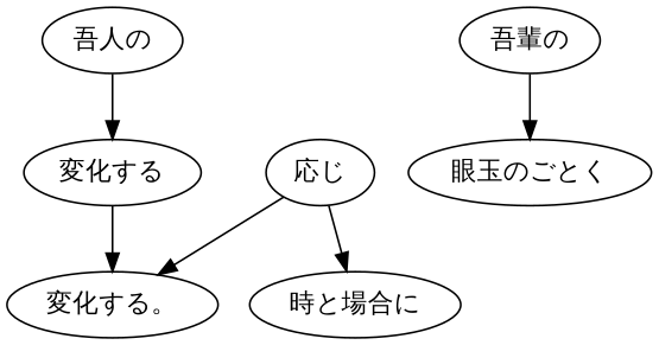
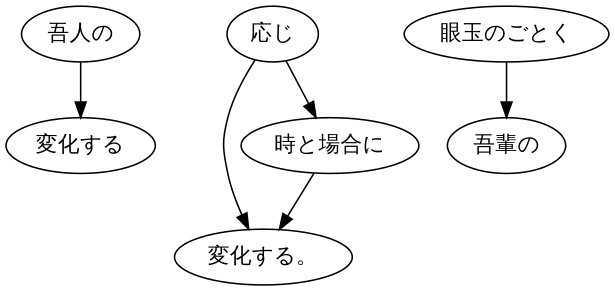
  digraph {
    n1 [label="吾人の"]
    n2 [label="変化する"]
    n3 [label="変化する。"]
    n4 [label="時と場合に"]
    n5 [label="応じ"]
    n6 [label="吾輩の"]
    n7 [label="眼玉のごとく"]
    n1 -> n2
-   n2 -> n3
+   n4 -> n3
    n5 -> n3
    n5 -> n4
-   n6 -> n7
+   n7 -> n6
  }
